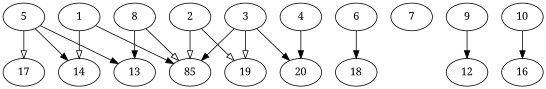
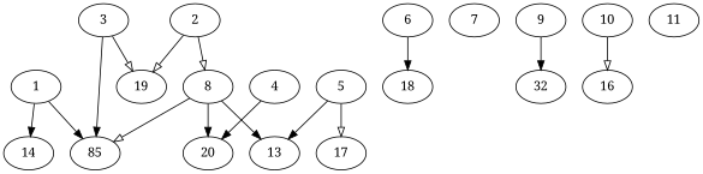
  digraph {
    fontname="Noto Serif"
    node [alpha=0.02 fontname="Noto Serif"]
    edge [arrowhead=normal fontname="Noto Serif"]
    1 [expect_size=30687232]
    14 [alpha=0.12 expect_size=22407168]
    n3 [expect_size=27779072 label=85]
    2 [alpha=0.05 expect_size=12409856]
    19 [alpha=0.05 expect_size=20594688]
    3 [alpha=0.01 expect_size=6817792]
    4 [expect_size=35791872]
    20 [alpha=0.05 expect_size=13112320]
    17 [alpha=0.07 expect_size=32477184]
    5 [alpha=0.12 expect_size=26160128]
    13 [alpha=0.20 expect_size=18981888]
    6 [alpha=0.10 expect_size=40808448]
    18 [alpha=0.18 expect_size=42301440]
    7 [alpha=0.04 expect_size=25122816]
    8 [alpha=0.11 expect_size=34412544]
    9 [alpha=0.17 expect_size=32749568]
-   12 [alpha=0.19 expect_size=6462464]
+   12 [alpha=0.19 expect_size=6462464 label=32]
    10 [alpha=0.10 expect_size=51443712]
    16 [alpha=0.06 expect_size=8548352]
-   1 -> 14 [arrowhead=onormal]
+   11 [alpha=0.01 expect_size=48507904]
+   1 -> 14
    1 -> n3
-   2 -> n3 [arrowhead=onormal]
+   2 -> 8 [arrowhead=onormal]
    2 -> 19 [arrowhead=onormal]
    3 -> n3
    3 -> 19 [arrowhead=onormal]
    4 -> 20
-   5 -> 14
    5 -> 17 [arrowhead=onormal]
    5 -> 13
    6 -> 18
    8 -> n3 [arrowhead=onormal]
-   3 -> 20
+   8 -> 20
    8 -> 13
    9 -> 12
-   10 -> 16
+   10 -> 16 [arrowhead=onormal]
  }
